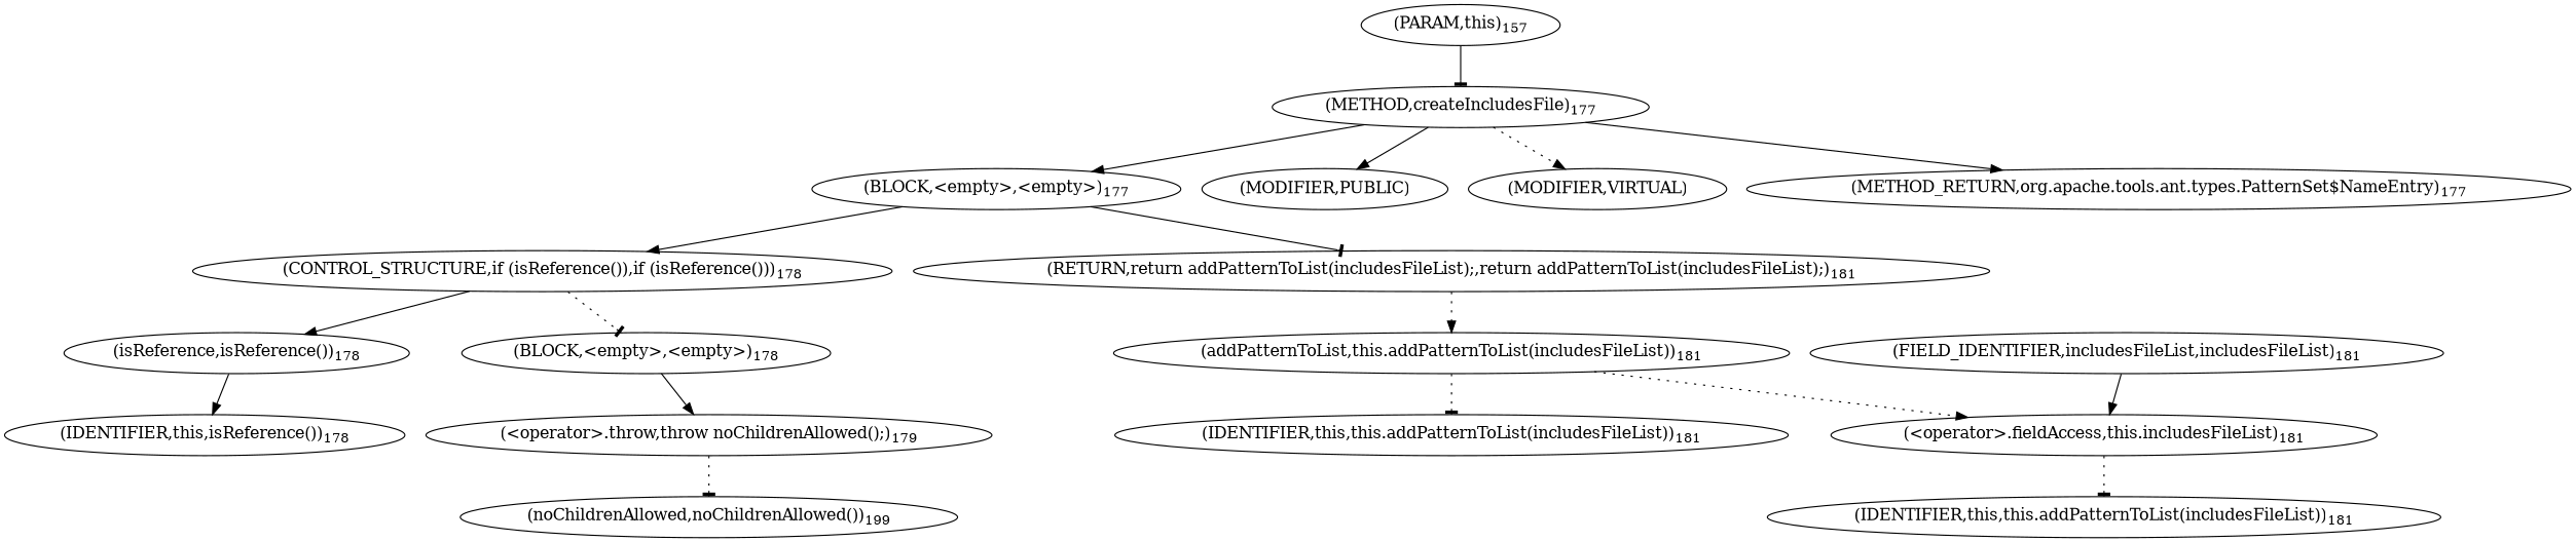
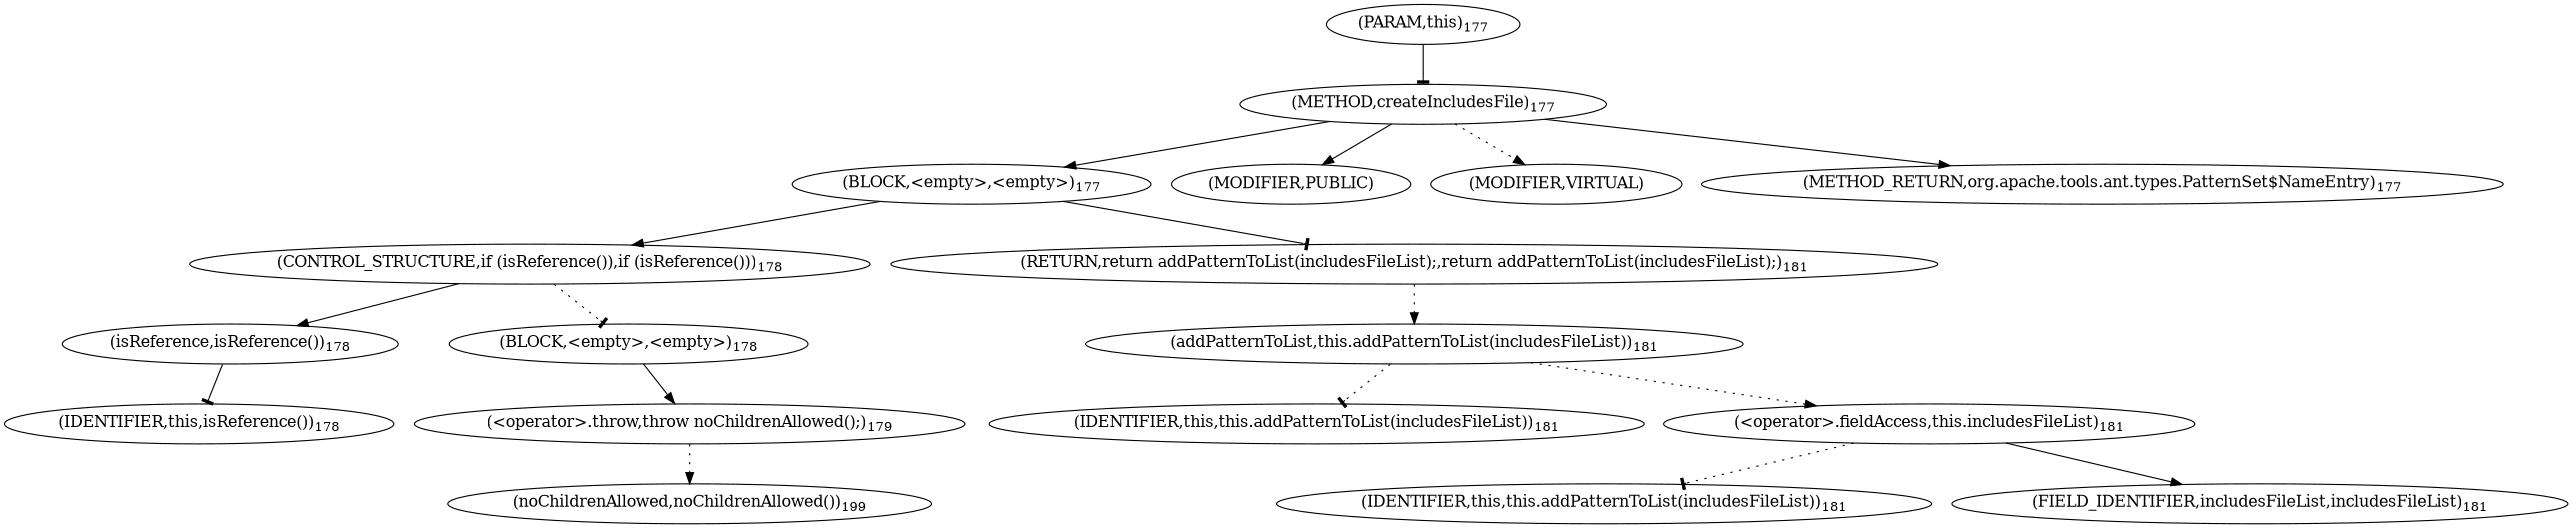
  digraph {
    edge [arrowhead=normal style=solid]
    n1 [label=<(METHOD,createIncludesFile)<SUB>177</SUB>>]
    n2 [label=<(BLOCK,&lt;empty&gt;,&lt;empty&gt;)<SUB>177</SUB>>]
    n3 [label=<(MODIFIER,PUBLIC)>]
    n4 [label=<(MODIFIER,VIRTUAL)>]
    n5 [label=<(METHOD_RETURN,org.apache.tools.ant.types.PatternSet$NameEntry)<SUB>177</SUB>>]
-   n6 [label=<(PARAM,this)<SUB>157</SUB>>]
+   n6 [label=<(PARAM,this)<SUB>177</SUB>>]
    n7 [label=<(CONTROL_STRUCTURE,if (isReference()),if (isReference()))<SUB>178</SUB>>]
    n8 [label=<(RETURN,return addPatternToList(includesFileList);,return addPatternToList(includesFileList);)<SUB>181</SUB>>]
    n9 [label=<(isReference,isReference())<SUB>178</SUB>>]
    n10 [label=<(BLOCK,&lt;empty&gt;,&lt;empty&gt;)<SUB>178</SUB>>]
    n11 [label=<(addPatternToList,this.addPatternToList(includesFileList))<SUB>181</SUB>>]
    n12 [label=<(IDENTIFIER,this,isReference())<SUB>178</SUB>>]
    n13 [label=<(&lt;operator&gt;.throw,throw noChildrenAllowed();)<SUB>179</SUB>>]
    n14 [label=<(noChildrenAllowed,noChildrenAllowed())<SUB>199</SUB>>]
    n15 [label=<(IDENTIFIER,this,this.addPatternToList(includesFileList))<SUB>181</SUB>>]
    n16 [label=<(&lt;operator&gt;.fieldAccess,this.includesFileList)<SUB>181</SUB>>]
    n17 [label=<(IDENTIFIER,this,this.addPatternToList(includesFileList))<SUB>181</SUB>>]
    n18 [label=<(FIELD_IDENTIFIER,includesFileList,includesFileList)<SUB>181</SUB>>]
    n1 -> n2
    n1 -> n3
    n1 -> n4 [style=dotted]
    n1 -> n5
    n2 -> n7
    n2 -> n8 [arrowhead=tee]
    n6 -> n1 [arrowhead=tee]
    n7 -> n9
    n7 -> n10 [arrowhead=tee style=dotted]
    n8 -> n11 [style=dotted]
-   n9 -> n12
+   n9 -> n12 [arrowhead=tee]
    n10 -> n13
    n11 -> n15 [arrowhead=tee style=dotted]
    n11 -> n16 [style=dotted]
-   n13 -> n14 [arrowhead=tee style=dotted]
+   n13 -> n14 [style=dotted]
    n16 -> n17 [arrowhead=tee style=dotted]
-   n18 -> n16
+   n16 -> n18
  }
